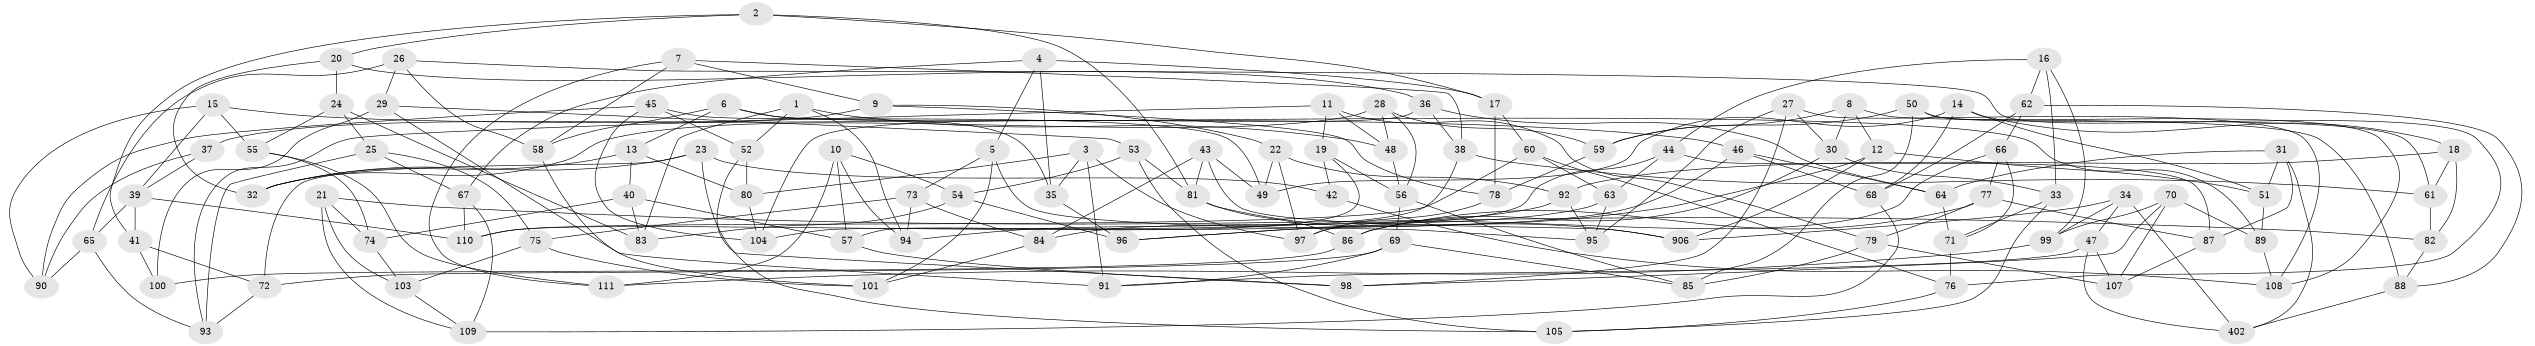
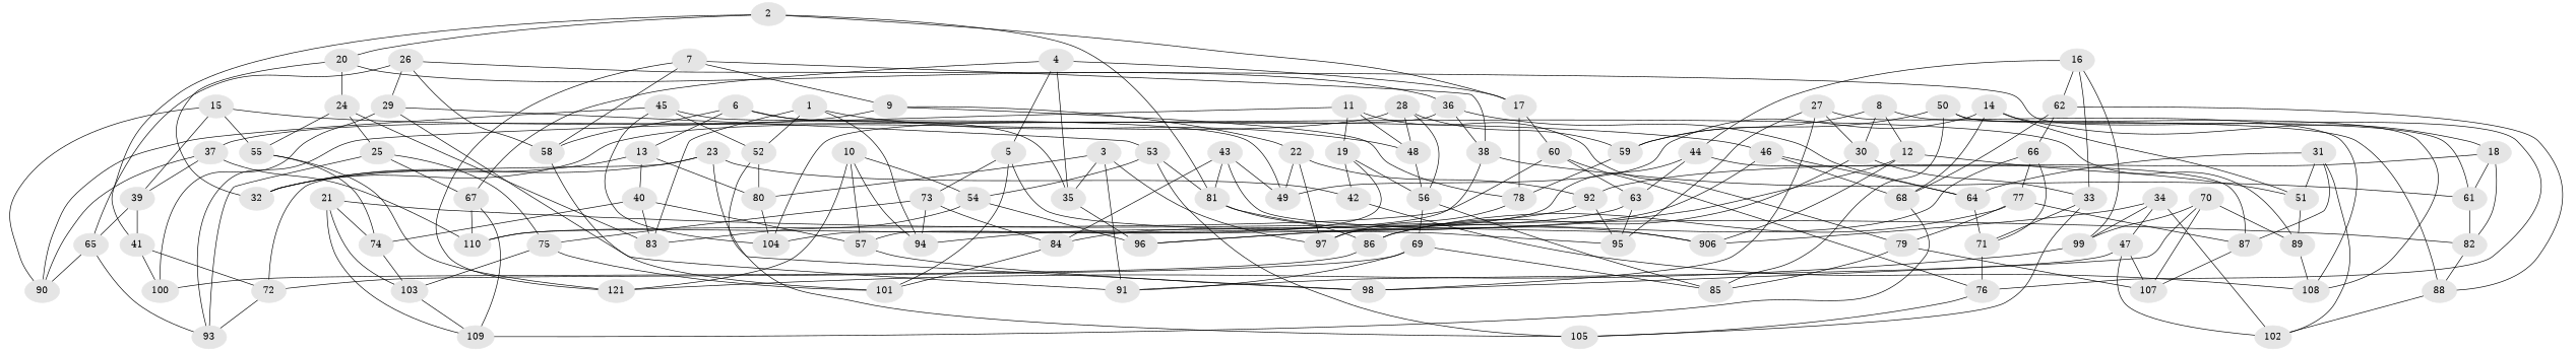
  graph {
    node [color=gray90 style=filled]
    1
    48
    52
    83
    94
    56
    80
    98
    2
    17
    20
    41
    81
    78
    60
    32
    24
    36
    72
    100
    n21 [label=906]
    86
    3
    35
    91
    97
    96
    104
    4
    5
    67
    73
    95
    101
    109
    110
    75
    84
    6
    13
    58
    89
    40
    108
    7
    9
    38
-   111
+   111 [label=121]
    22
    37
    61
    8
    12
    30
    59
    88
    51
    33
-   102 [label=402]
+   102
    49
    92
    39
    90
    10
    54
    57
    11
    19
    79
    93
    42
    85
    107
    74
    14
    18
    68
    82
    15
    46
    55
    65
    64
    16
    44
    62
    99
    105
    71
    87
    63
    66
    76
    69
    25
    21
    103
    23
    26
    29
    53
    27
    28
    31
    34
    47
    43
    45
    50
    77
    70
    1 -- 48
    1 -- 52
    1 -- 83
    1 -- 94
    48 -- 56
    52 -- 80
    52 -- 98
    56 -- 85
    56 -- 69
    80 -- 104
    2 -- 17
    2 -- 20
    2 -- 41
    2 -- 81
    17 -- 78
    17 -- 60
    20 -- 32
    20 -- 24
    20 -- 36
    41 -- 72
    41 -- 100
    81 -- n21
    81 -- 86
    78 -- 97
    60 -- 110
    60 -- 63
    60 -- 76
    24 -- 83
    24 -- 55
    24 -- 25
    36 -- 104
    36 -- 38
    36 -- 64
    72 -- 93
    86 -- 100
    3 -- 80
    3 -- 35
    3 -- 91
    3 -- 97
    35 -- 96
    4 -- 17
    4 -- 35
    4 -- 5
    4 -- 67
    5 -- 73
    5 -- 95
    5 -- 101
    67 -- 109
    67 -- 110
    73 -- 94
    73 -- 75
    73 -- 84
    75 -- 101
    75 -- 103
    84 -- 101
    6 -- 35
    6 -- 13
    6 -- 58
    6 -- 89
    13 -- 80
    13 -- 32
    13 -- 40
    58 -- 101
    89 -- 108
    40 -- 83
    40 -- 57
    40 -- 74
    7 -- 58
    7 -- 9
    7 -- 38
    7 -- 111
    9 -- 78
    9 -- 22
    9 -- 37
    38 -- 104
    38 -- 61
    22 -- 97
    22 -- 49
    22 -- 92
-   39 -- 110
+   37 -- 110
    37 -- 39
    37 -- 90
    61 -- 82
    8 -- 12
    8 -- 30
    8 -- 59
    8 -- 88
    12 -- n21
    12 -- 96
    12 -- 51
    30 -- 86
    30 -- 33
    59 -- 78
    88 -- 102
    51 -- 89
    33 -- 105
    33 -- 71
    92 -- 94
    92 -- 95
    39 -- 41
    39 -- 65
    10 -- 94
    10 -- 111
    10 -- 54
    10 -- 57
    54 -- 83
    54 -- 96
    57 -- 98
    11 -- 48
    11 -- 19
    11 -- 79
    11 -- 93
    19 -- 56
    19 -- 57
    19 -- 42
    79 -- 85
    79 -- 107
    42 -- 108
    74 -- 103
    14 -- 51
    14 -- 49
    14 -- 18
    14 -- 68
    18 -- 61
    18 -- 92
    18 -- 82
    68 -- 109
    82 -- 88
    15 -- 39
    15 -- 90
    15 -- 46
    15 -- 55
    46 -- 96
    46 -- 68
    46 -- 64
    55 -- 111
    55 -- 74
    65 -- 90
    65 -- 93
    64 -- 71
    16 -- 33
    16 -- 44
    16 -- 62
    16 -- 99
    44 -- 110
    44 -- 87
    44 -- 63
    62 -- 88
    62 -- 68
    62 -- 66
    99 -- 111
    71 -- 76
    87 -- 107
    63 -- 95
    63 -- 84
    66 -- 97
    66 -- 71
    66 -- 77
    76 -- 105
    69 -- 72
    69 -- 91
    69 -- 85
    25 -- 67
    25 -- 75
    25 -- 93
    21 -- 109
    21 -- 74
    21 -- 82
    21 -- 103
    103 -- 109
    23 -- 32
    23 -- 72
    23 -- 42
    23 -- 105
    26 -- 58
    26 -- 65
    26 -- 76
    26 -- 29
    29 -- 100
    29 -- 91
    29 -- 53
    53 -- 81
    53 -- 54
    53 -- 105
    27 -- 98
    27 -- 95
    27 -- 108
    27 -- 30
    28 -- 48
    28 -- 56
    28 -- 32
    28 -- 59
    31 -- 51
    31 -- 102
    31 -- 64
    31 -- 87
    34 -- n21
    34 -- 102
    34 -- 99
    34 -- 47
    47 -- 91
    47 -- 102
    47 -- 107
    43 -- 81
    43 -- n21
    43 -- 84
    43 -- 49
    45 -- 52
    45 -- 104
    45 -- 49
    45 -- 90
    50 -- 108
    50 -- 61
    50 -- 59
    50 -- 85
    77 -- 86
    77 -- 79
    77 -- 87
    70 -- 98
    70 -- 89
    70 -- 107
    70 -- 99
  }
